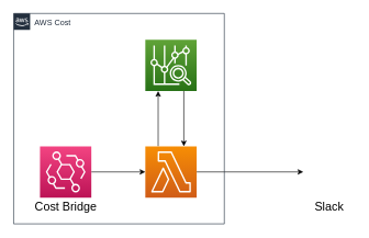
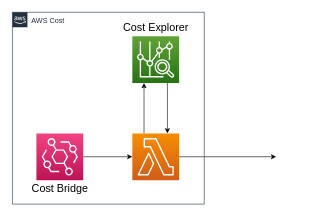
  <mxCell id="0" />
  <mxCell id="1" parent="0" />
  <mxCell id="2" value="" style="shape=image;html=1;verticalAlign=top;verticalLabelPosition=bottom;labelBackgroundColor=#ffffff;imageAspect=0;aspect=fixed;image=https://cdn2.iconfinder.com/data/icons/social-media-2285/512/1_Slack_colored_svg-128.png" vertex="1" parent="1"><mxGeometry x="460" y="222" width="78" height="78" as="geometry" /></mxCell>
  <mxCell id="3" style="edgeStyle=orthogonalEdgeStyle;rounded=0;orthogonalLoop=1;jettySize=auto;html=1;exitX=0.75;exitY=1;exitDx=0;exitDy=0;exitPerimeter=0;entryX=0.75;entryY=0;entryDx=0;entryDy=0;entryPerimeter=0;" edge="1" parent="1" source="4" target="8"><mxGeometry relative="1" as="geometry" /></mxCell>
  <mxCell id="4" value="" style="points=[[0,0,0],[0.25,0,0],[0.5,0,0],[0.75,0,0],[1,0,0],[0,1,0],[0.25,1,0],[0.5,1,0],[0.75,1,0],[1,1,0],[0,0.25,0],[0,0.5,0],[0,0.75,0],[1,0.25,0],[1,0.5,0],[1,0.75,0]];outlineConnect=0;fontColor=#232F3E;gradientColor=#60A337;gradientDirection=north;fillColor=#277116;strokeColor=#ffffff;dashed=0;verticalLabelPosition=bottom;verticalAlign=top;align=center;html=1;fontSize=12;fontStyle=0;aspect=fixed;shape=mxgraph.aws4.resourceIcon;resIcon=mxgraph.aws4.cost_explorer;" vertex="1" parent="1"><mxGeometry x="220" y="60" width="78" height="78" as="geometry" /></mxCell>
  <mxCell id="5" style="edgeStyle=orthogonalEdgeStyle;rounded=0;orthogonalLoop=1;jettySize=auto;html=1;exitX=0.5;exitY=0;exitDx=0;exitDy=0;exitPerimeter=0;entryX=0.5;entryY=0;entryDx=0;entryDy=0;entryPerimeter=0;" edge="1" parent="1" source="8" target="8"><mxGeometry relative="1" as="geometry" /></mxCell>
  <mxCell id="6" style="edgeStyle=orthogonalEdgeStyle;rounded=0;orthogonalLoop=1;jettySize=auto;html=1;exitX=0.25;exitY=0;exitDx=0;exitDy=0;exitPerimeter=0;entryX=0.25;entryY=1;entryDx=0;entryDy=0;entryPerimeter=0;" edge="1" parent="1" source="8" target="4"><mxGeometry relative="1" as="geometry" /></mxCell>
  <mxCell id="7" style="edgeStyle=orthogonalEdgeStyle;rounded=0;orthogonalLoop=1;jettySize=auto;html=1;exitX=1;exitY=0.5;exitDx=0;exitDy=0;exitPerimeter=0;entryX=0;entryY=0.5;entryDx=0;entryDy=0;" edge="1" parent="1" source="8" target="2"><mxGeometry relative="1" as="geometry" /></mxCell>
  <mxCell id="8" value="" style="points=[[0,0,0],[0.25,0,0],[0.5,0,0],[0.75,0,0],[1,0,0],[0,1,0],[0.25,1,0],[0.5,1,0],[0.75,1,0],[1,1,0],[0,0.25,0],[0,0.5,0],[0,0.75,0],[1,0.25,0],[1,0.5,0],[1,0.75,0]];outlineConnect=0;fontColor=#232F3E;gradientColor=#F78E04;gradientDirection=north;fillColor=#D05C17;strokeColor=#ffffff;dashed=0;verticalLabelPosition=bottom;verticalAlign=top;align=center;html=1;fontSize=12;fontStyle=0;aspect=fixed;shape=mxgraph.aws4.resourceIcon;resIcon=mxgraph.aws4.lambda;" vertex="1" parent="1"><mxGeometry x="220" y="222" width="78" height="78" as="geometry" /></mxCell>
  <mxCell id="9" style="edgeStyle=orthogonalEdgeStyle;rounded=0;orthogonalLoop=1;jettySize=auto;html=1;exitX=1;exitY=0.5;exitDx=0;exitDy=0;exitPerimeter=0;entryX=0;entryY=0.5;entryDx=0;entryDy=0;entryPerimeter=0;" edge="1" parent="1" source="10" target="8"><mxGeometry relative="1" as="geometry" /></mxCell>
  <mxCell id="10" value="" style="points=[[0,0,0],[0.25,0,0],[0.5,0,0],[0.75,0,0],[1,0,0],[0,1,0],[0.25,1,0],[0.5,1,0],[0.75,1,0],[1,1,0],[0,0.25,0],[0,0.5,0],[0,0.75,0],[1,0.25,0],[1,0.5,0],[1,0.75,0]];outlineConnect=0;fontColor=#232F3E;gradientColor=#F34482;gradientDirection=north;fillColor=#BC1356;strokeColor=#ffffff;dashed=0;verticalLabelPosition=bottom;verticalAlign=top;align=center;html=1;fontSize=12;fontStyle=0;aspect=fixed;shape=mxgraph.aws4.resourceIcon;resIcon=mxgraph.aws4.eventbridge;" vertex="1" parent="1"><mxGeometry x="60" y="222" width="78" height="78" as="geometry" /></mxCell>
  <mxCell id="11" value="AWS Cost" style="points=[[0,0],[0.25,0],[0.5,0],[0.75,0],[1,0],[1,0.25],[1,0.5],[1,0.75],[1,1],[0.75,1],[0.5,1],[0.25,1],[0,1],[0,0.75],[0,0.5],[0,0.25]];outlineConnect=0;gradientColor=none;html=1;whiteSpace=wrap;fontSize=12;fontStyle=0;shape=mxgraph.aws4.group;grIcon=mxgraph.aws4.group_aws_cloud_alt;strokeColor=#232F3E;fillColor=none;verticalAlign=top;align=left;spacingLeft=30;fontColor=#232F3E;dashed=0;" vertex="1" parent="1"><mxGeometry x="20" y="20" width="320" height="320" as="geometry" /></mxCell>
  <mxCell id="12" value="Cost Bridge" style="text;html=1;resizable=0;autosize=1;align=center;verticalAlign=middle;points=[];fillColor=none;strokeColor=none;rounded=0;fontSize=18;" vertex="1" parent="1"><mxGeometry x="39" y="300" width="120" height="30" as="geometry" /></mxCell>
- <mxCell id="14" value="Slack" style="text;html=1;resizable=0;autosize=1;align=center;verticalAlign=middle;points=[];fillColor=none;strokeColor=none;rounded=0;fontSize=18;" vertex="1" parent="1"><mxGeometry x="469" y="300" width="60" height="30" as="geometry" /></mxCell>
+ <mxCell id="13" value="Cost Explorer" style="text;html=1;resizable=0;autosize=1;align=center;verticalAlign=middle;points=[];fillColor=none;strokeColor=none;rounded=0;fontSize=18;" vertex="1" parent="1"><mxGeometry x="199" y="30" width="120" height="30" as="geometry" /></mxCell>
